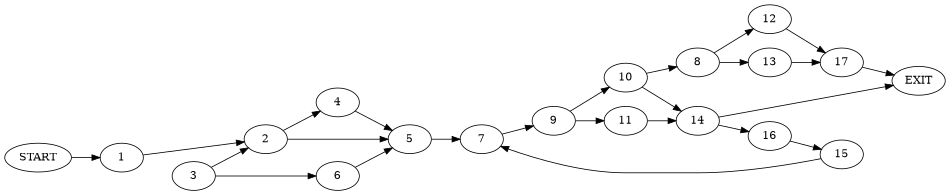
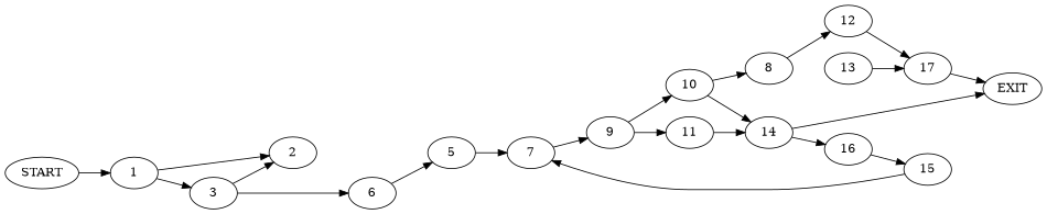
  digraph {
    rankdir=LR
    n1 [label=START]
    1
    2
    3
    n5 [label=EXIT]
-   4
    5
    6
    7
    9
    8
    12
    13
    10
    11
    17
    14
    16
    15
    n1 -> 1
    1 -> 2
-   2 -> 4
-   2 -> 5
+   1 -> 3
    3 -> 2
    3 -> 6
-   4 -> 5
    5 -> 7
    6 -> 5
    7 -> 9
    9 -> 10
    9 -> 11
    8 -> 12
-   8 -> 13
    12 -> 17
    13 -> 17
    10 -> 8
    10 -> 14
    11 -> 14
    17 -> n5
    14 -> n5
    14 -> 16
    16 -> 15
    15 -> 7
  }
